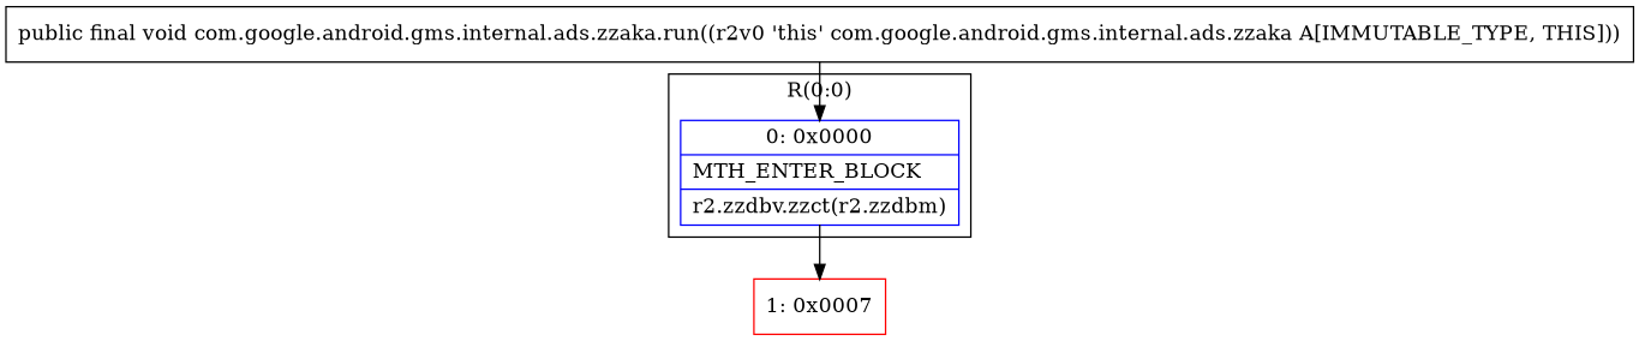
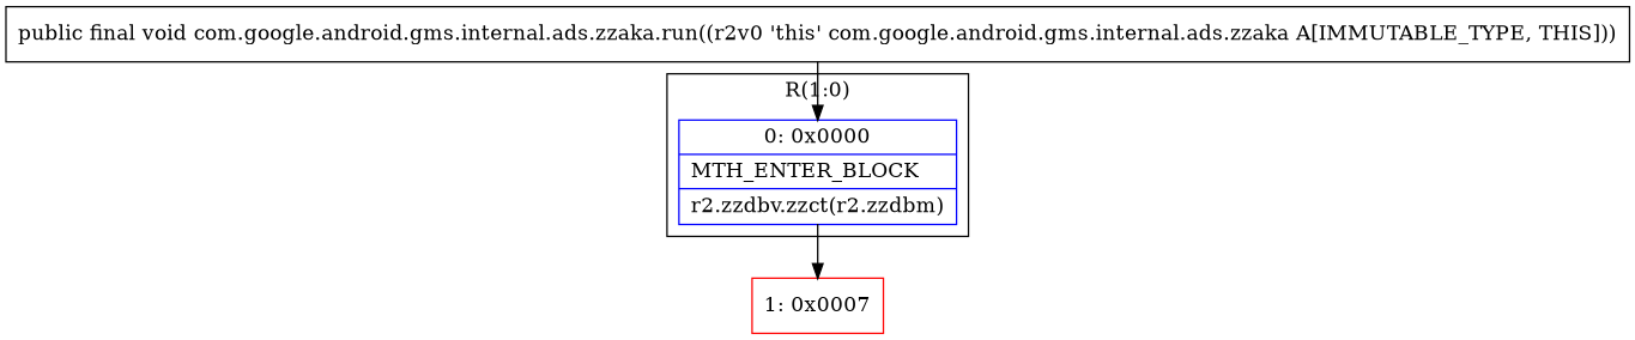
  digraph {
    node [shape=record]
    n1 [color=blue label="{0\:\ 0x0000|MTH_ENTER_BLOCK\l|r2.zzdbv.zzct(r2.zzdbm)\l}"]
    n2 [color=red label="{1\:\ 0x0007}"]
    n3 [label="{public final void com.google.android.gms.internal.ads.zzaka.run((r2v0 'this' com.google.android.gms.internal.ads.zzaka A[IMMUTABLE_TYPE, THIS])) }"]
    subgraph cluster_1 {
-     label="R(0:0)"
+     label="R(1:0)"
      n1
    }
    n1 -> n2
    n3 -> n1
  }
